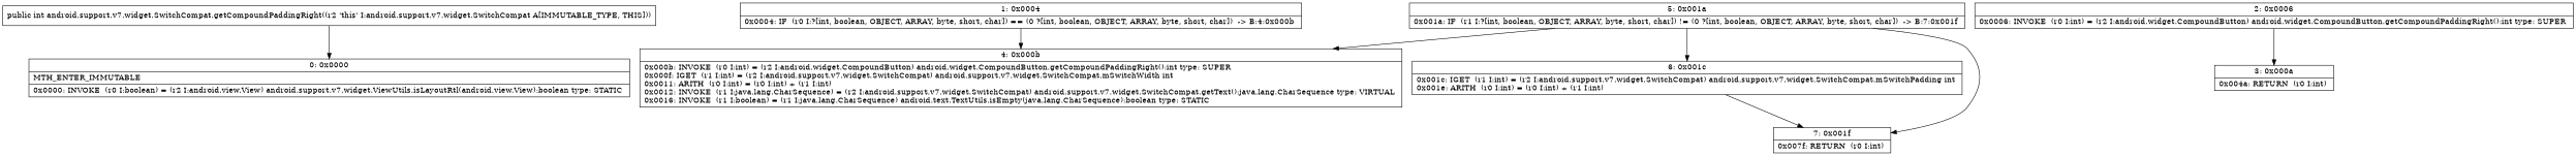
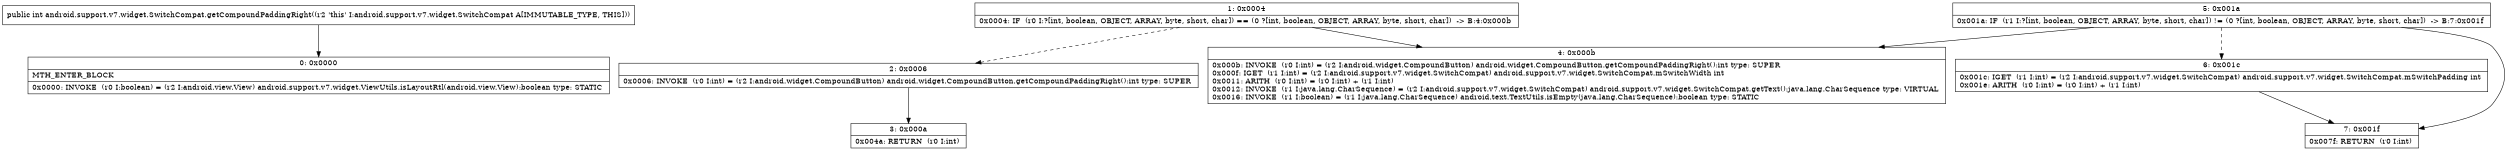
  digraph {
    node [shape=record]
-   n1 [label="{0\:\ 0x0000|MTH_ENTER_IMMUTABLE\l|0x0000: INVOKE  (r0 I:boolean) = (r2 I:android.view.View) android.support.v7.widget.ViewUtils.isLayoutRtl(android.view.View):boolean type: STATIC \l}"]
+   n1 [label="{0\:\ 0x0000|MTH_ENTER_BLOCK\l|0x0000: INVOKE  (r0 I:boolean) = (r2 I:android.view.View) android.support.v7.widget.ViewUtils.isLayoutRtl(android.view.View):boolean type: STATIC \l}"]
    n2 [label="{1\:\ 0x0004|0x0004: IF  (r0 I:?[int, boolean, OBJECT, ARRAY, byte, short, char]) == (0 ?[int, boolean, OBJECT, ARRAY, byte, short, char])  \-\> B:4:0x000b \l}"]
    n3 [label="{2\:\ 0x0006|0x0006: INVOKE  (r0 I:int) = (r2 I:android.widget.CompoundButton) android.widget.CompoundButton.getCompoundPaddingRight():int type: SUPER \l}"]
    n4 [label="{4\:\ 0x000b|0x000b: INVOKE  (r0 I:int) = (r2 I:android.widget.CompoundButton) android.widget.CompoundButton.getCompoundPaddingRight():int type: SUPER \l0x000f: IGET  (r1 I:int) = (r2 I:android.support.v7.widget.SwitchCompat) android.support.v7.widget.SwitchCompat.mSwitchWidth int \l0x0011: ARITH  (r0 I:int) = (r0 I:int) + (r1 I:int) \l0x0012: INVOKE  (r1 I:java.lang.CharSequence) = (r2 I:android.support.v7.widget.SwitchCompat) android.support.v7.widget.SwitchCompat.getText():java.lang.CharSequence type: VIRTUAL \l0x0016: INVOKE  (r1 I:boolean) = (r1 I:java.lang.CharSequence) android.text.TextUtils.isEmpty(java.lang.CharSequence):boolean type: STATIC \l}"]
    n5 [label="{3\:\ 0x000a|0x004a: RETURN  (r0 I:int) \l}"]
    n6 [label="{5\:\ 0x001a|0x001a: IF  (r1 I:?[int, boolean, OBJECT, ARRAY, byte, short, char]) != (0 ?[int, boolean, OBJECT, ARRAY, byte, short, char])  \-\> B:7:0x001f \l}"]
    n7 [label="{6\:\ 0x001c|0x001c: IGET  (r1 I:int) = (r2 I:android.support.v7.widget.SwitchCompat) android.support.v7.widget.SwitchCompat.mSwitchPadding int \l0x001e: ARITH  (r0 I:int) = (r0 I:int) + (r1 I:int) \l}"]
    n8 [label="{7\:\ 0x001f|0x007f: RETURN  (r0 I:int) \l}"]
    n9 [label="{public int android.support.v7.widget.SwitchCompat.getCompoundPaddingRight((r2 'this' I:android.support.v7.widget.SwitchCompat A[IMMUTABLE_TYPE, THIS])) }"]
+   n2 -> n3 [style=dashed]
    n2 -> n4
    n3 -> n5
    n6 -> n4
-   n6 -> n7 [style=solid]
+   n6 -> n7 [style=dashed]
    n6 -> n8
    n7 -> n8
    n9 -> n1
  }
